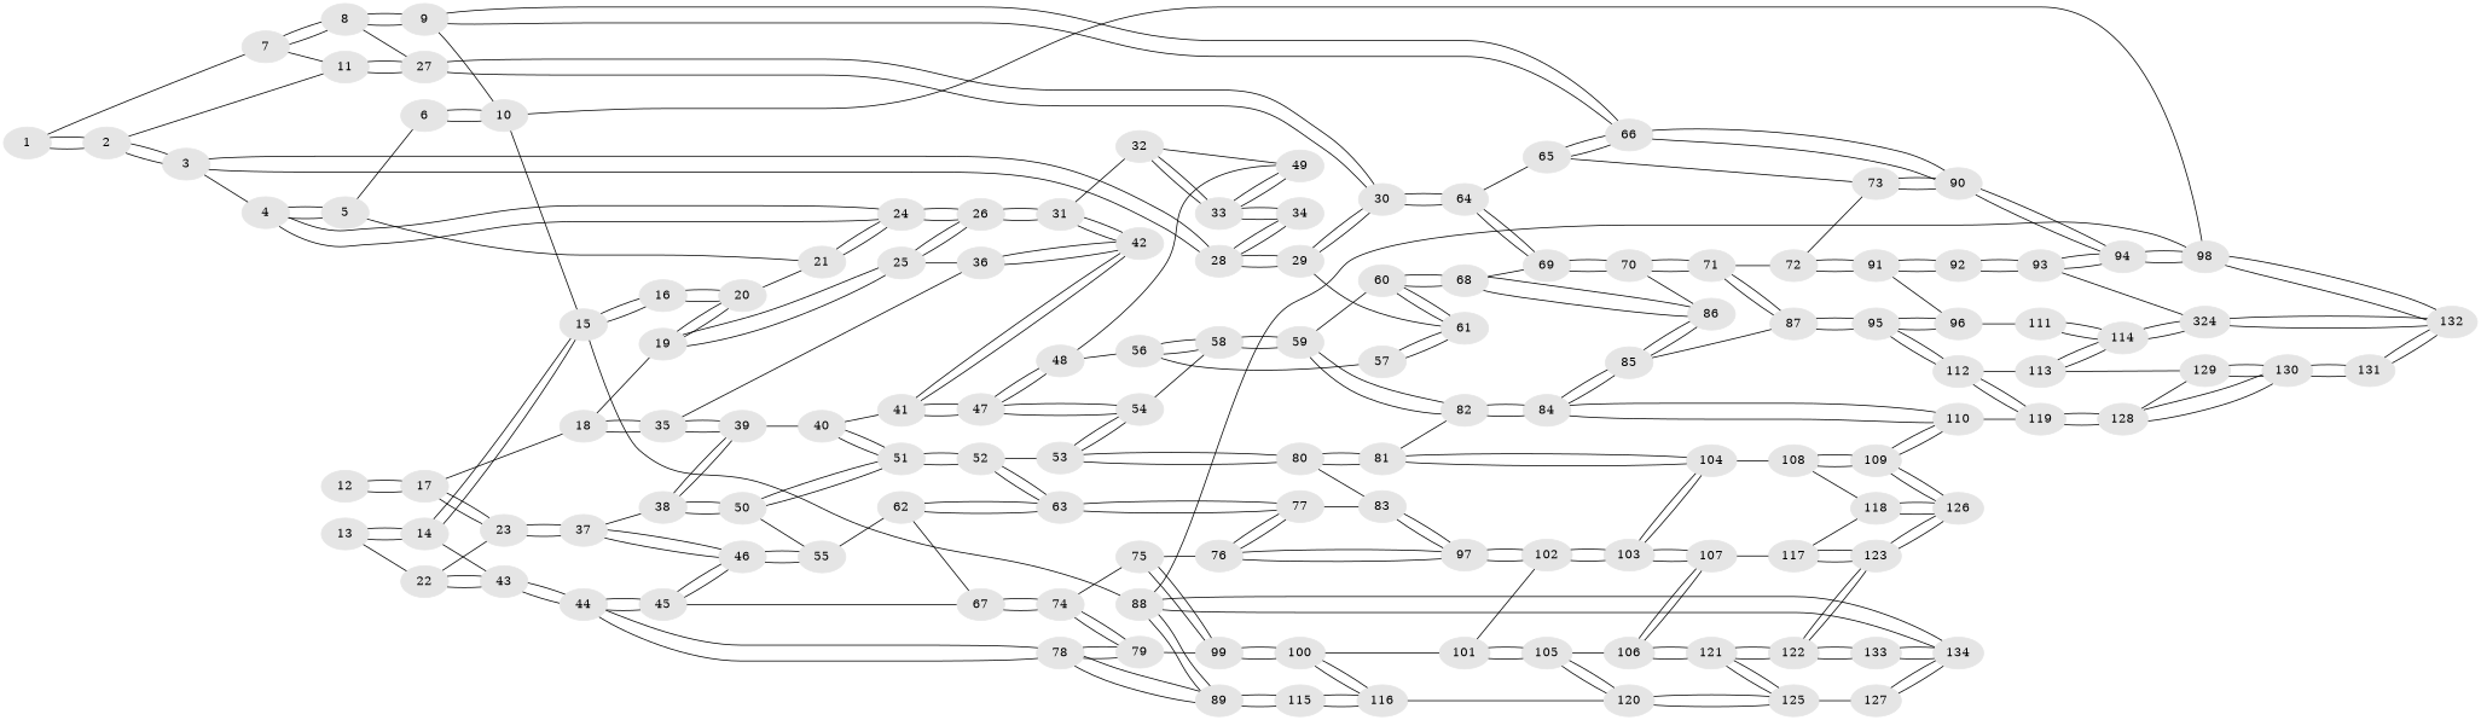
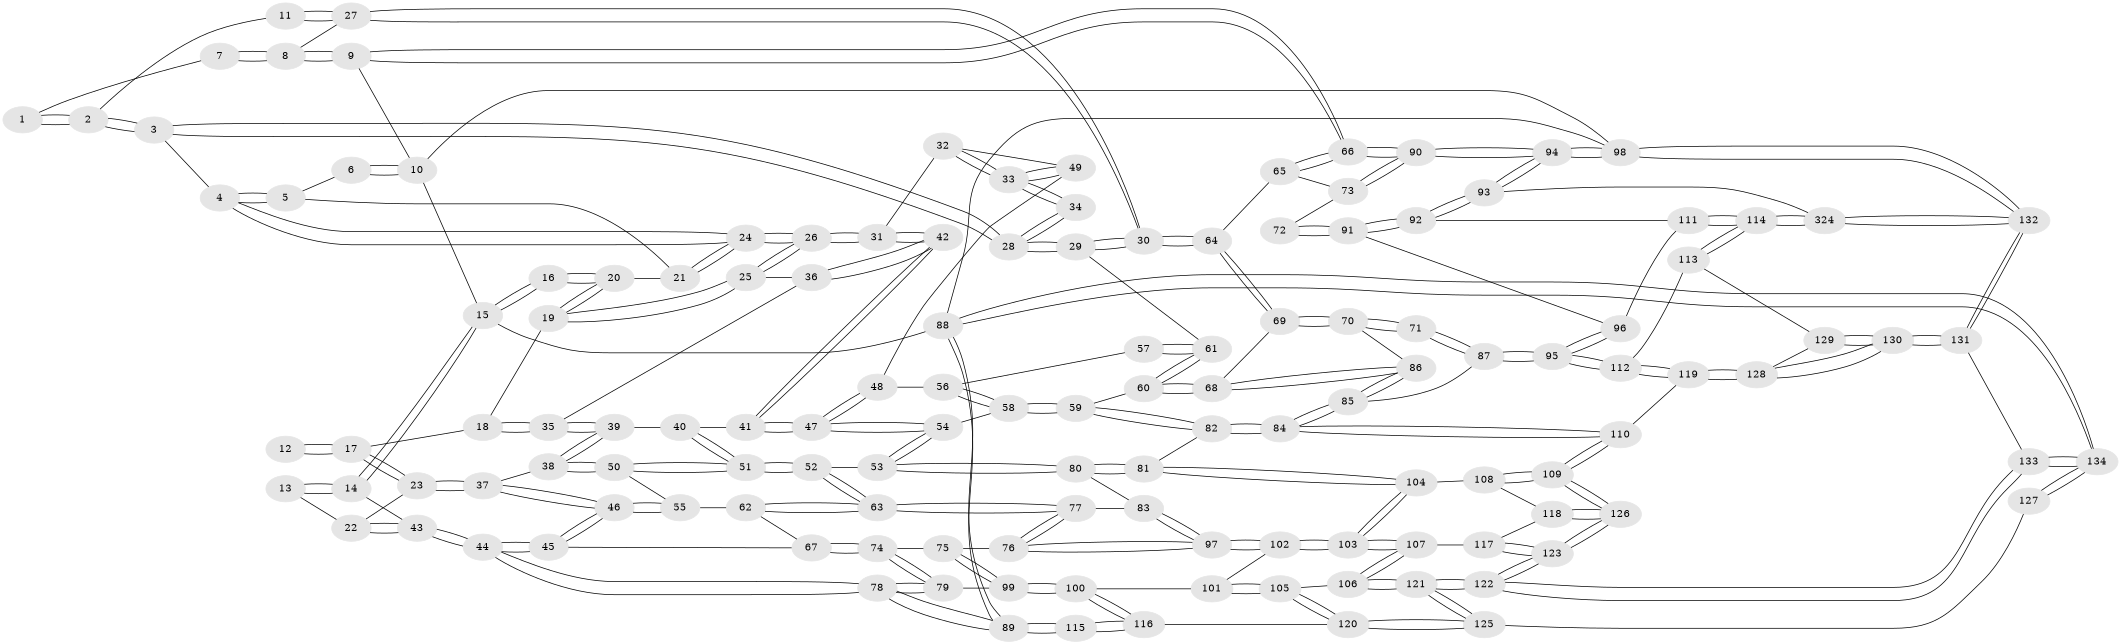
  graph {
    rankdir=LR
    node [color=gray90 style=filled]
    1
    2
    7
    3
    11
    8
    4
    28
    27
    5
    24
    29
    34
    6
    21
    26
    10
    15
    98
    9
    66
    30
    90
    16
    88
    132
    12
    17
    13
    14
    22
    18
    23
    43
    44
    20
    89
    134
    19
    35
    37
    25
    36
    39
    38
    46
    31
    42
    32
    64
    61
    65
    69
    33
    49
    57
    40
    50
    55
    51
    41
    47
    52
    48
    54
    45
    78
    67
    79
    74
    62
    56
    58
    53
    63
    80
    77
    83
    81
    59
    60
    82
    68
    84
    86
    73
    70
    94
    75
    71
    72
    87
    91
    95
    92
    96
    76
    99
    97
    100
    102
    115
    104
    108
    85
    110
    119
    112
    116
    93
    111
    n112 [label=324]
    114
    113
    103
    101
    105
    120
    106
    107
    117
    109
    118
    121
    125
    122
    123
    126
    128
    129
    130
    127
    133
    131
    1 -- 2
    1 -- 2
    1 -- 7
    2 -- 3
    2 -- 3
    2 -- 11
-   7 -- 11
    7 -- 8
    7 -- 8
    3 -- 4
    3 -- 28
    3 -- 28
    11 -- 27
    11 -- 27
    8 -- 27
    8 -- 9
    8 -- 9
    4 -- 5
    4 -- 5
    4 -- 24
    4 -- 24
    28 -- 29
    28 -- 29
    28 -- 34
    28 -- 34
    27 -- 30
    27 -- 30
    5 -- 6
    5 -- 21
    24 -- 26
    24 -- 26
    29 -- 30
    29 -- 30
    29 -- 61
    6 -- 10
    6 -- 10
    21 -- 24
    21 -- 24
    26 -- 31
    26 -- 31
    10 -- 15
    10 -- 98
    15 -- 16
    15 -- 16
    15 -- 88
    98 -- 132
    98 -- 132
    9 -- 10
    9 -- 66
    9 -- 66
    66 -- 90
    66 -- 90
    30 -- 64
    30 -- 64
    90 -- 94
    90 -- 94
    16 -- 20
    16 -- 20
    88 -- 98
    88 -- 89
    88 -- 89
    88 -- 134
    88 -- 134
    12 -- 17
    12 -- 17
    17 -- 18
    17 -- 23
    17 -- 23
    13 -- 14
    13 -- 14
    13 -- 22
    14 -- 15
    14 -- 15
    14 -- 43
    22 -- 23
    22 -- 43
    22 -- 43
    18 -- 19
    18 -- 35
    18 -- 35
    23 -- 37
    23 -- 37
    43 -- 44
    43 -- 44
    44 -- 45
    44 -- 45
    44 -- 78
    44 -- 78
    20 -- 21
    89 -- 115
    89 -- 115
    19 -- 20
    19 -- 20
    19 -- 25
    19 -- 25
    35 -- 36
    35 -- 39
    35 -- 39
    37 -- 38
    37 -- 46
    37 -- 46
    25 -- 26
    25 -- 26
    25 -- 36
    36 -- 42
    36 -- 42
    39 -- 40
    38 -- 39
    38 -- 39
    38 -- 50
    38 -- 50
    46 -- 55
    46 -- 55
    31 -- 42
    31 -- 42
    31 -- 32
    32 -- 33
    32 -- 33
    32 -- 49
    64 -- 65
    64 -- 69
    64 -- 69
    65 -- 66
    65 -- 66
    65 -- 73
    69 -- 70
    69 -- 70
    33 -- 34
    33 -- 34
    33 -- 49
    33 -- 49
    57 -- 61
    57 -- 61
    40 -- 51
    40 -- 51
    40 -- 41
    50 -- 55
    50 -- 51
    50 -- 51
    55 -- 62
    51 -- 52
    51 -- 52
    41 -- 42
    41 -- 42
    41 -- 47
    41 -- 47
    47 -- 48
    47 -- 48
    47 -- 54
    47 -- 54
    52 -- 53
    52 -- 63
    52 -- 63
    48 -- 49
    48 -- 56
    54 -- 58
    45 -- 46
    45 -- 46
    45 -- 67
    78 -- 89
    78 -- 89
    78 -- 79
    78 -- 79
    67 -- 74
    67 -- 74
    79 -- 99
    74 -- 79
    74 -- 79
    74 -- 75
    62 -- 67
    62 -- 63
    62 -- 63
    56 -- 57
    56 -- 58
    56 -- 58
    58 -- 59
    58 -- 59
    53 -- 54
    53 -- 54
    53 -- 80
    53 -- 80
    63 -- 77
    63 -- 77
    80 -- 83
    80 -- 81
    80 -- 81
    77 -- 83
    83 -- 97
    83 -- 97
    81 -- 82
    81 -- 104
    81 -- 104
    59 -- 60
    59 -- 82
    59 -- 82
    60 -- 61
    60 -- 61
    60 -- 68
    60 -- 68
    82 -- 84
    82 -- 84
    68 -- 69
    68 -- 86
    68 -- 86
    84 -- 85
    84 -- 85
    84 -- 110
    84 -- 110
    73 -- 90
    73 -- 90
    70 -- 86
    70 -- 71
    70 -- 71
    94 -- 98
    94 -- 98
    75 -- 76
    75 -- 99
    75 -- 99
-   71 -- 72
    71 -- 87
    71 -- 87
    72 -- 73
    72 -- 91
    72 -- 91
    87 -- 95
    87 -- 95
    91 -- 92
    91 -- 92
    91 -- 96
    95 -- 96
    95 -- 96
    95 -- 112
    95 -- 112
    92 -- 93
    92 -- 93
+   92 -- 111
    96 -- 111
    76 -- 77
    76 -- 77
    76 -- 97
    76 -- 97
    99 -- 100
    99 -- 100
    97 -- 102
    97 -- 102
    100 -- 116
    100 -- 116
    100 -- 101
    102 -- 103
    102 -- 103
    115 -- 116
    115 -- 116
    104 -- 108
    108 -- 109
    108 -- 109
    108 -- 118
    85 -- 86
    85 -- 86
    85 -- 87
    110 -- 119
    119 -- 128
    119 -- 128
    112 -- 119
    112 -- 119
    112 -- 113
    116 -- 120
    93 -- 94
    93 -- 94
    93 -- n112
    111 -- 114
    111 -- 114
    n112 -- 132
    n112 -- 132
    114 -- n112
    114 -- n112
    113 -- 114
    113 -- 114
    113 -- 129
    103 -- 104
    103 -- 104
    103 -- 107
    103 -- 107
    101 -- 102
    101 -- 105
    101 -- 105
    105 -- 120
    105 -- 120
    105 -- 106
    120 -- 125
    120 -- 125
    106 -- 107
    106 -- 107
    106 -- 121
    106 -- 121
    107 -- 117
    117 -- 118
    117 -- 123
    117 -- 123
    109 -- 110
    109 -- 110
    109 -- 126
    109 -- 126
    118 -- 126
    118 -- 126
    121 -- 125
    121 -- 125
    121 -- 122
    121 -- 122
    125 -- 127
    122 -- 123
    122 -- 123
    122 -- 133
    122 -- 133
    123 -- 126
    123 -- 126
    128 -- 129
    128 -- 130
    128 -- 130
    129 -- 130
    129 -- 130
    130 -- 131
    130 -- 131
    127 -- 134
    127 -- 134
    133 -- 134
    133 -- 134
    131 -- 132
    131 -- 132
+   131 -- 133
  }
